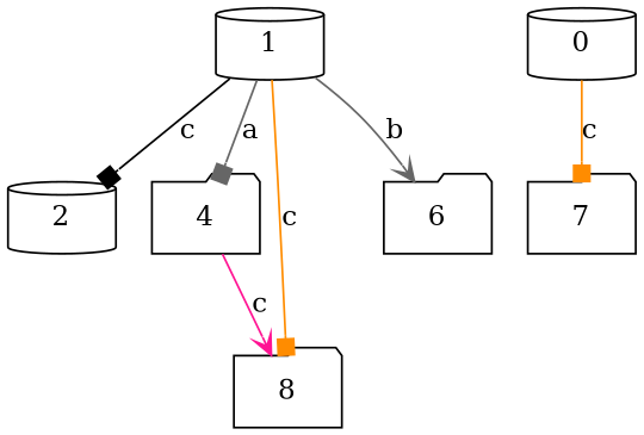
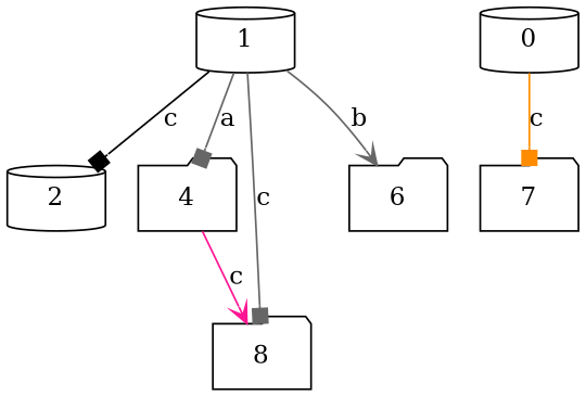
  strict digraph {
    node [shape=folder]
    edge [arrowhead=box color=darkorange]
    2 [shape=cylinder]
    0 [shape=cylinder]
    7
    4
    8
    1 [shape=cylinder]
    6
    0 -> 7 [label=c]
    4 -> 8 [arrowhead=vee color=deeppink label=c]
    1 -> 2 [color=black label=c]
    1 -> 4 [color=gray40 label=a]
-   1 -> 8 [label=c]
+   1 -> 8 [color=gray40 label=c]
    1 -> 6 [arrowhead=vee color=gray40 label=b]
  }
